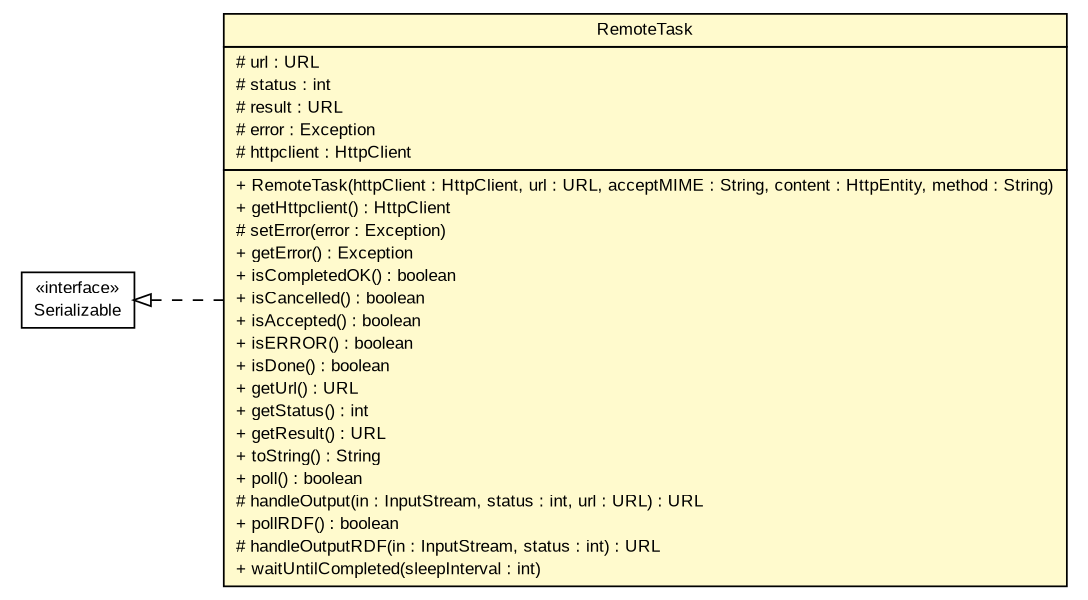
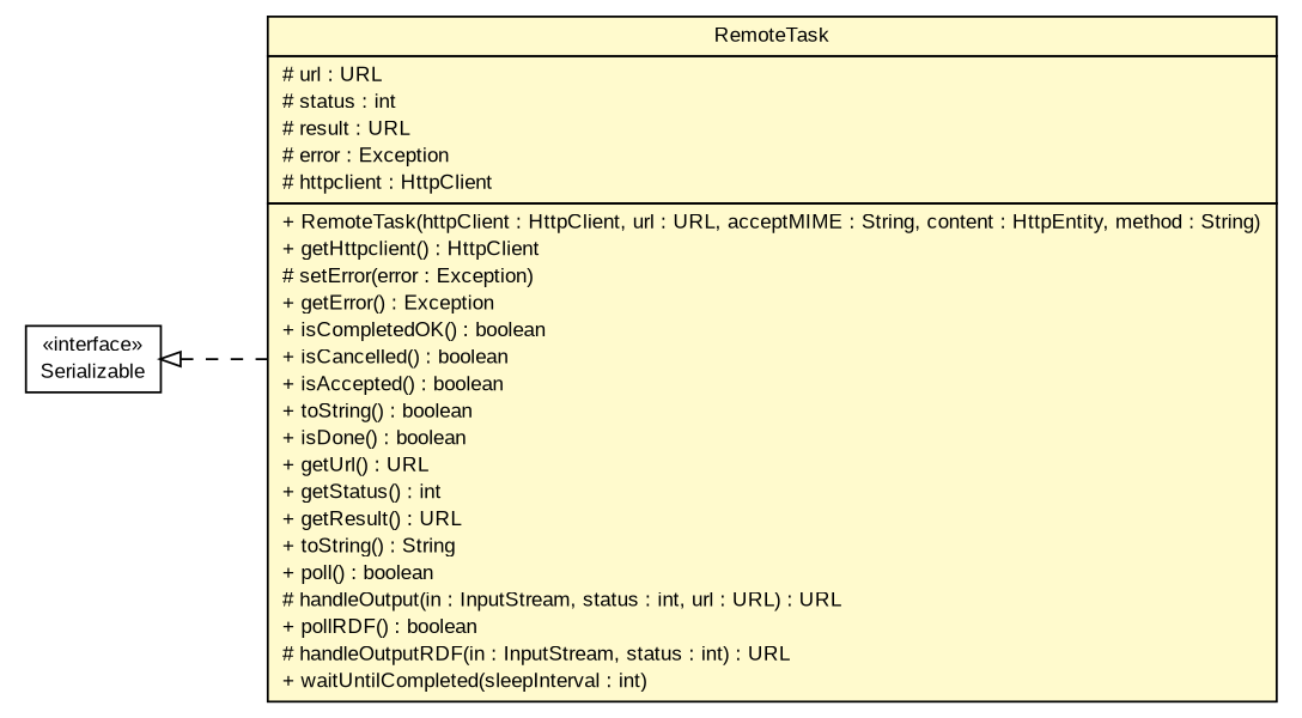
  digraph {
    rankdir=LR
    node [fontcolor=black fontname=arial fontsize=10.0 shape=plaintext]
-   n1 [label=<<table border="0" cellborder="1" cellspacing="0" cellpadding="2" port="p" bgcolor="lemonChiffon" href="./RemoteTask.html"> 		<tr><td><table border="0" cellspacing="0" cellpadding="1"> 			<tr><td> RemoteTask </td></tr> 		</table></td></tr> 		<tr><td><table border="0" cellspacing="0" cellpadding="1"> 			<tr><td align="left"> # url : URL </td></tr> 			<tr><td align="left"> # status : int </td></tr> 			<tr><td align="left"> # result : URL </td></tr> 			<tr><td align="left"> # error : Exception </td></tr> 			<tr><td align="left"> # httpclient : HttpClient </td></tr> 		</table></td></tr> 		<tr><td><table border="0" cellspacing="0" cellpadding="1"> 			<tr><td align="left"> + RemoteTask(httpClient : HttpClient, url : URL, acceptMIME : String, content : HttpEntity, method : String) </td></tr> 			<tr><td align="left"> + getHttpclient() : HttpClient </td></tr> 			<tr><td align="left"> # setError(error : Exception) </td></tr> 			<tr><td align="left"> + getError() : Exception </td></tr> 			<tr><td align="left"> + isCompletedOK() : boolean </td></tr> 			<tr><td align="left"> + isCancelled() : boolean </td></tr> 			<tr><td align="left"> + isAccepted() : boolean </td></tr> 			<tr><td align="left"> + isERROR() : boolean </td></tr> 			<tr><td align="left"> + isDone() : boolean </td></tr> 			<tr><td align="left"> + getUrl() : URL </td></tr> 			<tr><td align="left"> + getStatus() : int </td></tr> 			<tr><td align="left"> + getResult() : URL </td></tr> 			<tr><td align="left"> + toString() : String </td></tr> 			<tr><td align="left"> + poll() : boolean </td></tr> 			<tr><td align="left"> # handleOutput(in : InputStream, status : int, url : URL) : URL </td></tr> 			<tr><td align="left"> + pollRDF() : boolean </td></tr> 			<tr><td align="left"> # handleOutputRDF(in : InputStream, status : int) : URL </td></tr> 			<tr><td align="left"> + waitUntilCompleted(sleepInterval : int) </td></tr> 		</table></td></tr> 		</table>>]
+   n1 [label=<<table border="0" cellborder="1" cellspacing="0" cellpadding="2" port="p" bgcolor="lemonChiffon" href="./RemoteTask.html"> 		<tr><td><table border="0" cellspacing="0" cellpadding="1"> 			<tr><td> RemoteTask </td></tr> 		</table></td></tr> 		<tr><td><table border="0" cellspacing="0" cellpadding="1"> 			<tr><td align="left"> # url : URL </td></tr> 			<tr><td align="left"> # status : int </td></tr> 			<tr><td align="left"> # result : URL </td></tr> 			<tr><td align="left"> # error : Exception </td></tr> 			<tr><td align="left"> # httpclient : HttpClient </td></tr> 		</table></td></tr> 		<tr><td><table border="0" cellspacing="0" cellpadding="1"> 			<tr><td align="left"> + RemoteTask(httpClient : HttpClient, url : URL, acceptMIME : String, content : HttpEntity, method : String) </td></tr> 			<tr><td align="left"> + getHttpclient() : HttpClient </td></tr> 			<tr><td align="left"> # setError(error : Exception) </td></tr> 			<tr><td align="left"> + getError() : Exception </td></tr> 			<tr><td align="left"> + isCompletedOK() : boolean </td></tr> 			<tr><td align="left"> + isCancelled() : boolean </td></tr> 			<tr><td align="left"> + isAccepted() : boolean </td></tr> 			<tr><td align="left"> + toString() : boolean </td></tr> 			<tr><td align="left"> + isDone() : boolean </td></tr> 			<tr><td align="left"> + getUrl() : URL </td></tr> 			<tr><td align="left"> + getStatus() : int </td></tr> 			<tr><td align="left"> + getResult() : URL </td></tr> 			<tr><td align="left"> + toString() : String </td></tr> 			<tr><td align="left"> + poll() : boolean </td></tr> 			<tr><td align="left"> # handleOutput(in : InputStream, status : int, url : URL) : URL </td></tr> 			<tr><td align="left"> + pollRDF() : boolean </td></tr> 			<tr><td align="left"> # handleOutputRDF(in : InputStream, status : int) : URL </td></tr> 			<tr><td align="left"> + waitUntilCompleted(sleepInterval : int) </td></tr> 		</table></td></tr> 		</table>>]
    n2 [label=<<table border="0" cellborder="1" cellspacing="0" cellpadding="2" port="p" href="http://java.sun.com/javase/6/docs/api/java/io/Serializable.html"> 		<tr><td><table border="0" cellspacing="0" cellpadding="1"> 			<tr><td> &laquo;interface&raquo; </td></tr> 			<tr><td> Serializable </td></tr> 		</table></td></tr> 		</table>>]
    n2 -> n1 [arrowtail=empty dir=back fontname=arial fontsize=10 headport=p labelfontname=arial labelfontsize=10 style=dashed tailport=p]
  }
